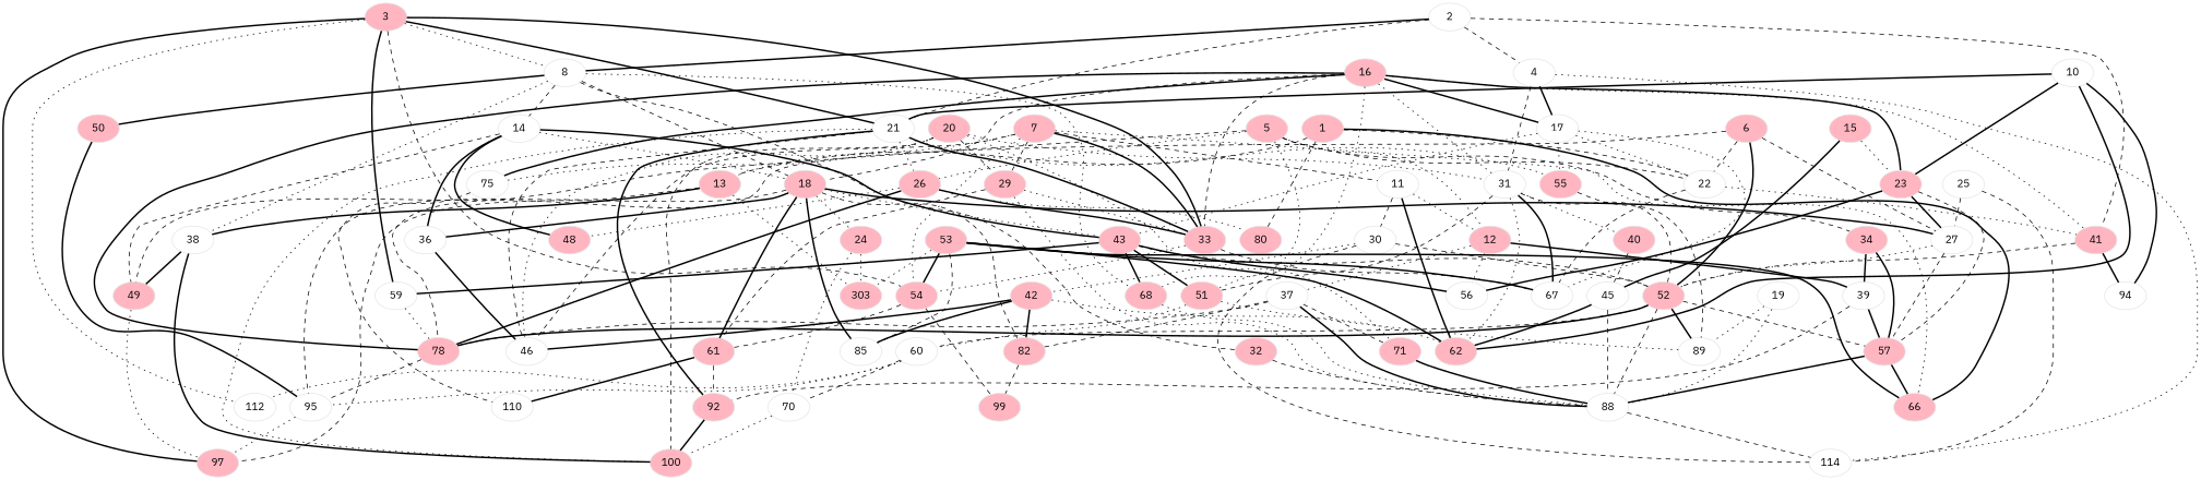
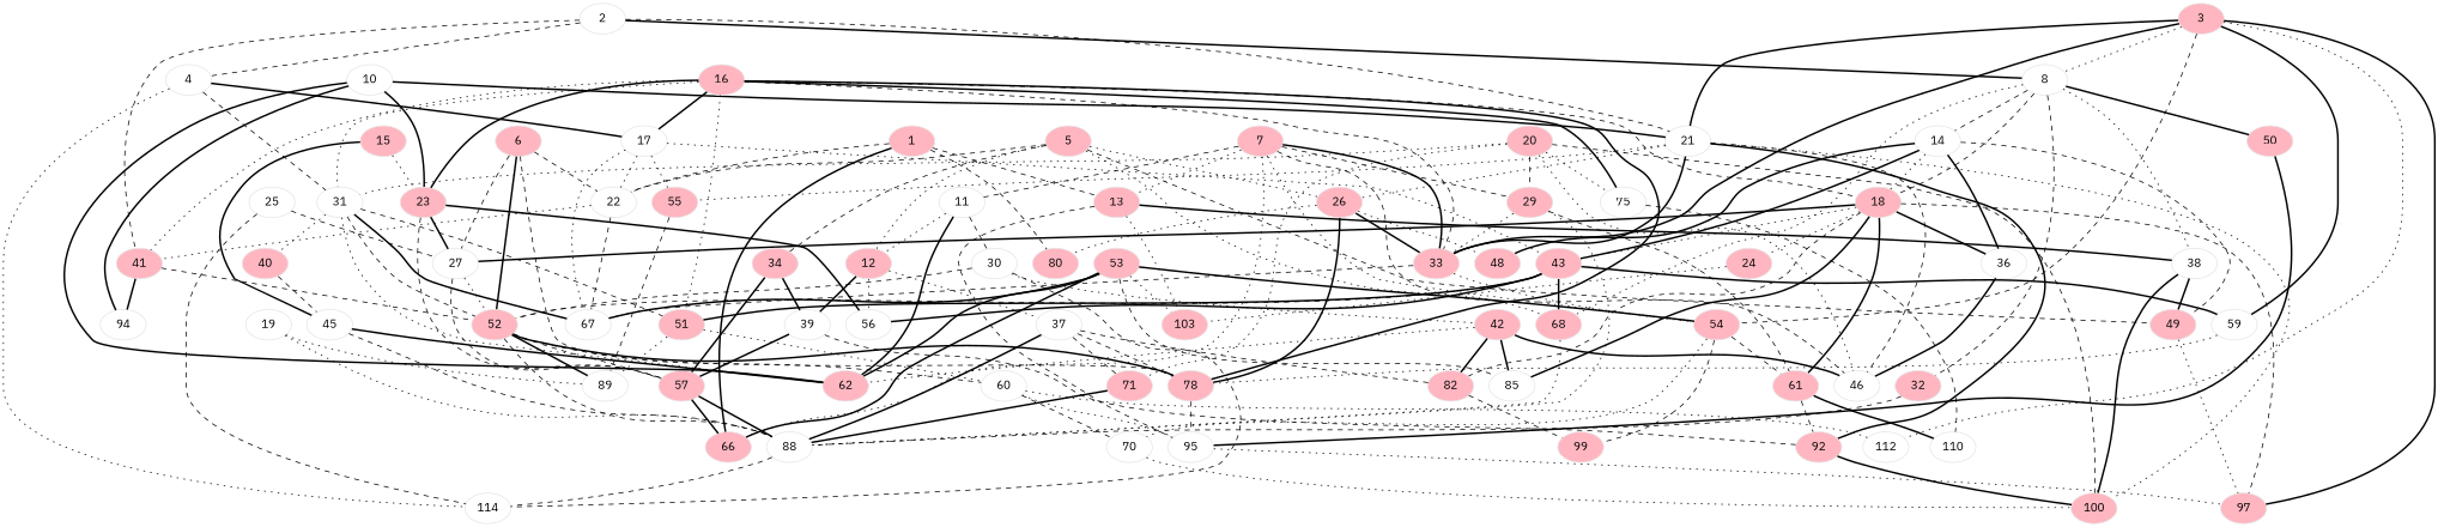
  graph {
    fontname="IBM Plex Sans"
    node [color=gray90 fillcolor=lightpink fontname="IBM Plex Sans" style=filled]
    edge [fontname="IBM Plex Sans" style=bold]
    13 [super="+28"]
    38 [fillcolor=white]
    95 [fillcolor=white]
-   103 [label=303]
+   103
    1
    22 [fillcolor=white super="+65"]
    66 [super="+101"]
    80
    41 [super="+86"]
    67 [fillcolor=white]
    2 [fillcolor=white super="+93"]
    4 [fillcolor=white]
    8 [fillcolor=white super="+83"]
    21 [fillcolor=white super="+72"]
    17 [fillcolor=white super="+108"]
    31 [fillcolor=white super="+64"]
    114 [fillcolor=white]
    68
    14 [fillcolor=white super="+79"]
    18 [super="+102"]
    32
    50
    33 [super="+35"]
    26 [super="+105"]
    46 [fillcolor=white]
    55
    100 [super="+111"]
    92
    52 [super="+76"]
    94 [fillcolor=white]
    3 [super="+44"]
    54 [super="+116"]
    59 [fillcolor=white]
    97 [super="+109"]
    112 [fillcolor=white]
    61 [super="+77"]
    70 [fillcolor=white]
    99
    78 [super="+107"]
    43 [super="+115"]
    62 [super="+96"]
    51 [super="+63"]
    40
    12 [super="+91"]
    37 [fillcolor=white]
    39 [fillcolor=white super="+84"]
    56 [fillcolor=white]
    5
    49
    34
    48
    88 [fillcolor=white super="+98"]
    6
    27 [fillcolor=white super="+58"]
    57 [super="+106"]
    89 [fillcolor=white]
    60 [fillcolor=white super="+74"]
    7 [super="+9"]
    11 [fillcolor=white]
    29 [super="+47"]
    30 [fillcolor=white super="+87"]
    36 [fillcolor=white]
    24
    82
    85 [fillcolor=white]
    10 [fillcolor=white]
    23 [super="+90"]
    42 [super="+113"]
    71 [super="+73"]
    15
    45 [fillcolor=white]
    16 [super="+104"]
    75 [fillcolor=white]
    110 [fillcolor=white]
    19 [fillcolor=white]
    20 [super="+81"]
    25 [fillcolor=white]
    53 [super="+69"]
    13 -- 38
    13 -- 95 [style=dashed]
    13 -- 103 [style=dotted]
    38 -- 100
    38 -- 49
    95 -- 97 [style=dotted]
    1 -- 13 [style=dashed]
    1 -- 22 [style=dashed]
    1 -- 66
    1 -- 80 [style=dashed]
    22 -- 41 [style=dotted]
    22 -- 67 [style=dashed]
    41 -- 52 [style=dashed]
    41 -- 94
    2 -- 41 [style=dashed]
    2 -- 4 [style=dashed]
    2 -- 8
    2 -- 21 [style=dashed]
    4 -- 17
    4 -- 31 [style=dashed]
    4 -- 114 [style=dotted]
    8 -- 38 [style=dotted]
    8 -- 68 [style=dotted]
    8 -- 14 [style=dashed]
    8 -- 18 [style=dashed]
    8 -- 32 [style=dashed]
    8 -- 50
    21 -- 33
    21 -- 26 [style=dotted]
    21 -- 46 [style=dashed]
    21 -- 55 [style=dotted]
    21 -- 100 [style=dotted]
    21 -- 92
    17 -- 22 [style=dotted]
    17 -- 67 [style=dotted]
    17 -- 55 [style=dotted]
    17 -- 43 [style=dotted]
    31 -- 67
    31 -- 52 [style=dashed]
    31 -- 62 [style=dotted]
    31 -- 51 [style=dashed]
    31 -- 40 [style=dotted]
    68 -- 88 [style=dotted]
    14 -- 18 [style=dotted]
    14 -- 43
    14 -- 49 [style=dashed]
    14 -- 48
    14 -- 36
    18 -- 97 [style=dashed]
    18 -- 61
    18 -- 43 [style=dotted]
    18 -- 27
    18 -- 36
    18 -- 24 [style=dotted weight=2]
    18 -- 82 [style=dashed]
    18 -- 85
    32 -- 88 [style=dashed]
    50 -- 95
    33 -- 67 [style=dashed]
    33 -- 54 [style=dotted]
    26 -- 80 [style=dotted]
    26 -- 33
    26 -- 78
    26 -- 48 [style=dotted]
    55 -- 89 [style=dashed]
    92 -- 100
    52 -- 78
    52 -- 88 [style=dashed]
    52 -- 57 [style=dashed]
    52 -- 89
    52 -- 60 [style=dashed]
    3 -- 8 [style=dotted]
    3 -- 21
    3 -- 33
    3 -- 54 [style=dashed]
    3 -- 59
    3 -- 97
    3 -- 112 [style=dotted]
    54 -- 61 [style=dashed]
-   24 -- 70 [style=dotted]
+   54 -- 70 [style=dotted]
    54 -- 99 [style=dashed]
    59 -- 78 [style=dotted]
    61 -- 92 [style=dashed]
    61 -- 110
    70 -- 100 [style=dotted]
    78 -- 95 [style=dashed]
    43 -- 68 [weight=2]
    43 -- 52 [style=dashed]
    43 -- 59
    43 -- 51
    43 -- 56
    51 -- 89 [style=dotted]
    51 -- 60 [style=dotted]
    40 -- 45 [style=dashed]
    12 -- 37 [style=dotted]
    12 -- 39
    12 -- 56 [style=dotted]
    37 -- 78 [style=dashed]
    37 -- 88
    37 -- 82 [style=dashed]
    37 -- 71 [style=dashed]
    39 -- 92 [style=dashed]
    39 -- 57
    5 -- 22 [style=dashed]
    5 -- 68 [style=dotted]
    5 -- 26 [style=dotted]
    5 -- 12 [style=dotted]
    5 -- 49 [style=dashed]
    5 -- 34 [style=dashed]
    49 -- 97 [style=dotted]
    34 -- 39
    34 -- 57
    88 -- 114 [style=dashed]
    6 -- 22 [style=dashed]
    6 -- 52
    6 -- 78 [style=dashed]
    6 -- 27 [style=dashed]
    27 -- 52 [style=dotted]
    27 -- 57 [style=dashed]
    57 -- 66
    57 -- 88 [weight=2]
    60 -- 95 [style=dotted]
    60 -- 112 [style=dotted]
    60 -- 70 [style=dashed]
    7 -- 13 [style=dotted]
    7 -- 66 [style=dotted]
    7 -- 33
    7 -- 46 [style=dashed]
    7 -- 54 [style=dotted]
    7 -- 11 [style=dashed]
    7 -- 29 [style=dashed]
    11 -- 62
    11 -- 12 [style=dotted]
    11 -- 30 [style=dashed]
    29 -- 33 [style=dotted]
    29 -- 61 [style=dashed]
    29 -- 88 [style=dotted]
    30 -- 114 [style=dashed]
    30 -- 52 [style=dashed]
    30 -- 42 [style=dotted]
    36 -- 46
    24 -- 103 [style=dotted]
    82 -- 99 [style=dashed]
    10 -- 21
    10 -- 94
    10 -- 62
    10 -- 23
    23 -- 56
    23 -- 27
    23 -- 57 [style=dashed]
    42 -- 46
    42 -- 62 [style=dotted]
    42 -- 82
    42 -- 85
    71 -- 88
    15 -- 23 [style=dotted]
    15 -- 45
    45 -- 62
    45 -- 88 [style=dashed]
    16 -- 41 [style=dotted]
    16 -- 17
    16 -- 31 [style=dotted]
    16 -- 18 [style=dashed]
    16 -- 33 [style=dashed]
    16 -- 78
    16 -- 51 [style=dotted weight=2]
    16 -- 23
    16 -- 75
    75 -- 110 [style=dashed]
    19 -- 88 [style=dotted]
    19 -- 89 [style=dotted]
    20 -- 31 [style=dotted]
    20 -- 46 [style=dotted]
    20 -- 100 [style=dashed]
    20 -- 29 [style=dashed]
    20 -- 71 [style=dotted]
    20 -- 75 [style=dotted]
    25 -- 114 [style=dashed]
    25 -- 27 [style=dashed]
    53 -- 103 [style=dotted]
    53 -- 66
    53 -- 67
    53 -- 54
    53 -- 62 [weight=2]
    53 -- 85 [style=dashed]
  }
